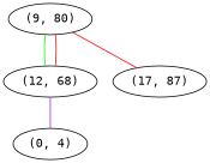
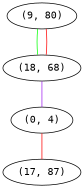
  graph {
    fontname="DejaVu Sans Mono"
    node [fontname="DejaVu Sans Mono"]
    edge [color=red fontname="DejaVu Sans Mono" weight=1]
    "(9, 80)"
-   "(12, 68)"
+   "(12, 68)" [label="(18, 68)"]
    "(17, 87)"
    n4 [label="(0, 4)"]
    "(9, 80)" -- "(12, 68)" [color=green weight=2]
    "(9, 80)" -- "(12, 68)"
-   "(9, 80)" -- "(17, 87)"
+   n4 -- "(17, 87)"
    "(12, 68)" -- n4 [color=purple weight=4]
  }
